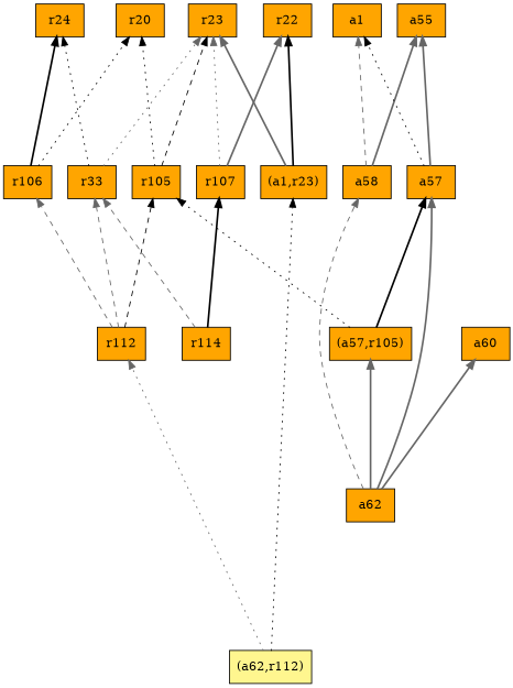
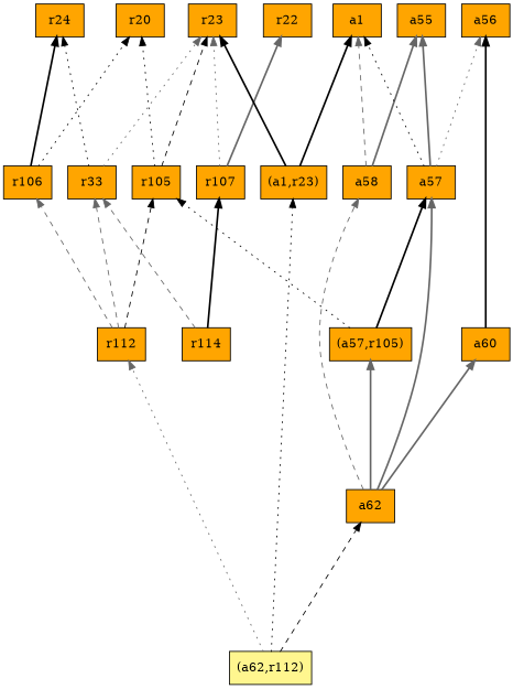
  digraph {
    rankdir=BT
    ranksep=2.0
    node [fillcolor=orange shape=record style=filled]
    edge [color=gray40 style=bold]
    n1 [label="{r106}"]
    n2 [label="{r24}"]
    n3 [label="{r20}"]
    n4 [label="{a58}"]
    n5 [label="{a1}"]
    n6 [label="{a55}"]
    n7 [label="{r22}"]
    n8 [label="{a57}"]
+   n9 [label="{a56}"]
    n10 [label="{r107}"]
    n11 [label="{r23}"]
    n12 [label="{r105}"]
    n13 [label="{r114}"]
    n14 [label="{r33}"]
    n15 [label="{a62}"]
    n16 [label="{a60}"]
    n17 [label="{(a57,r105)}"]
    n18 [label="{(a1,r23)}"]
    n19 [fillcolor=khaki1 label="{(a62,r112)}"]
    n20 [label="{r112}"]
    n1 -> n2 [color=black]
    n1 -> n3 [color=black style=dotted]
    n4 -> n5 [style=dashed]
    n4 -> n6
    n8 -> n5 [color=black style=dotted]
    n8 -> n6
+   n8 -> n9 [style=dotted]
    n10 -> n7
    n10 -> n11 [style=dotted]
    n12 -> n3 [color=black style=dotted]
    n12 -> n11 [color=black style=dashed]
    n13 -> n10 [color=black]
    n13 -> n14 [style=dashed]
    n14 -> n2 [color=black style=dotted]
    n14 -> n11 [style=dotted]
    n15 -> n4 [style=dashed]
    n15 -> n8
    n15 -> n16
    n15 -> n17
+   n16 -> n9 [color=black]
    n17 -> n8 [color=black]
    n17 -> n12 [color=black style=dotted]
-   n18 -> n7 [color=black]
-   n18 -> n11
+   n18 -> n5 [color=black]
+   n18 -> n11 [color=black]
+   n19 -> n15 [color=black style=dashed]
    n19 -> n18 [color=black style=dotted]
    n19 -> n20 [style=dotted]
    n20 -> n1 [style=dashed]
    n20 -> n12 [color=black style=dashed]
    n20 -> n14 [style=dashed]
  }
